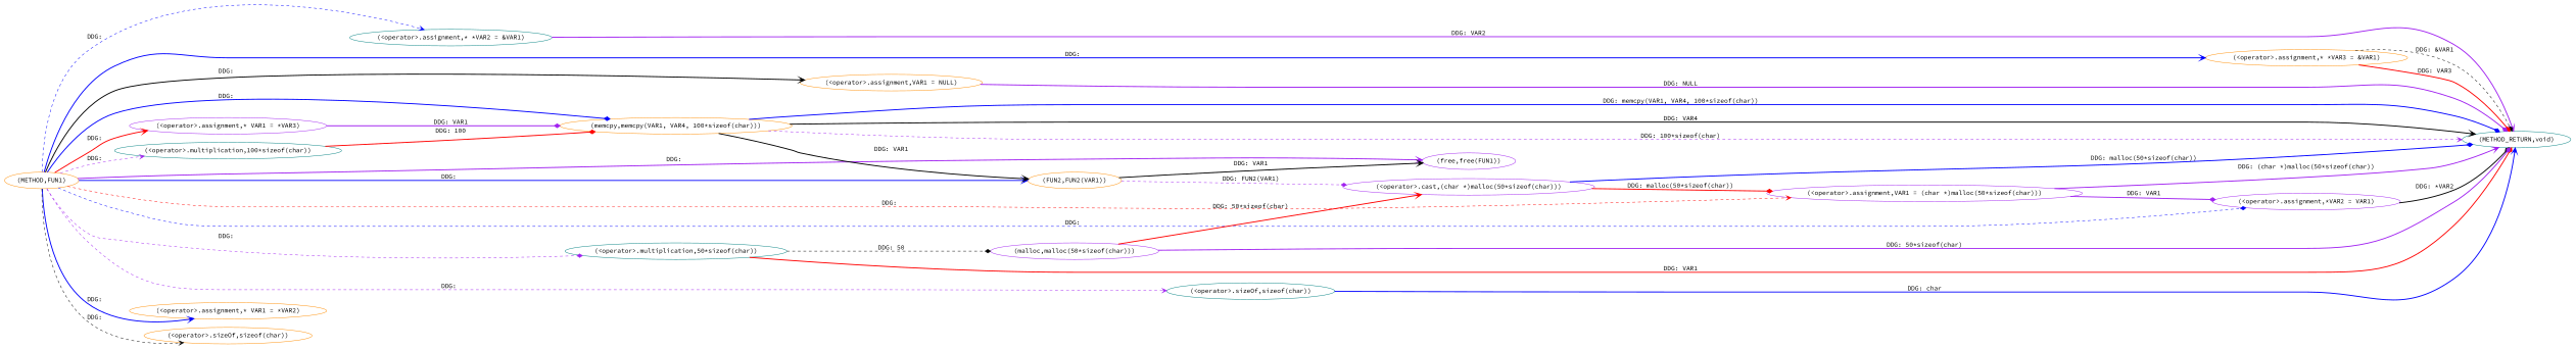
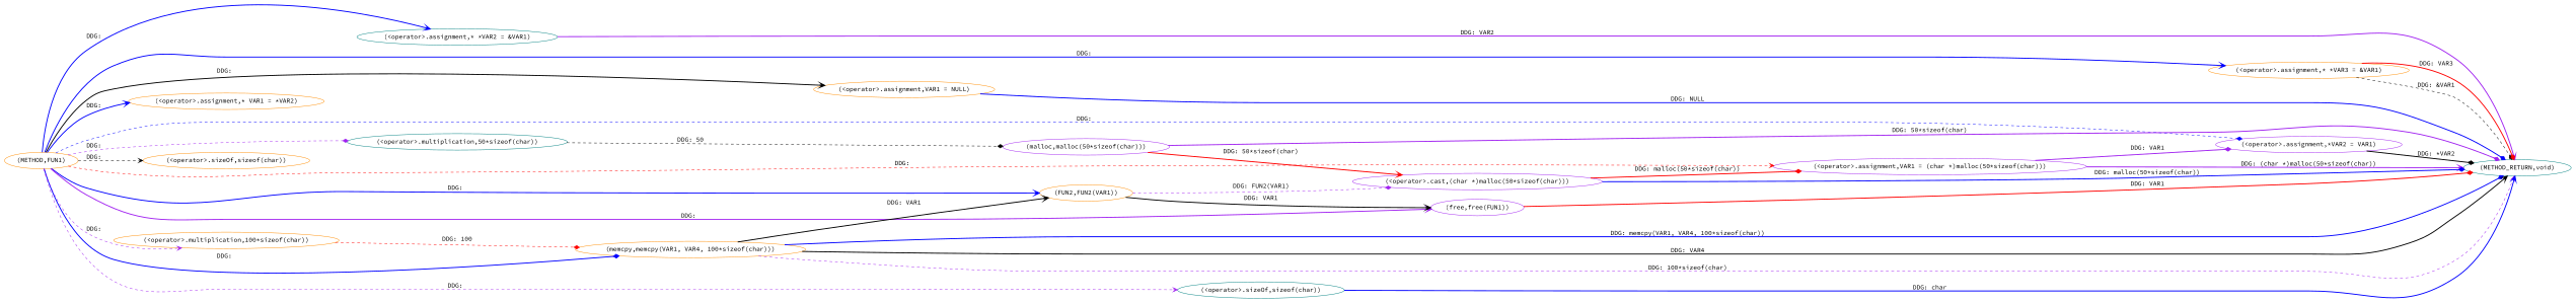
  digraph {
    fontname="Source Code Pro"
    rankdir=LR
    node [color=darkorange fontname="Source Code Pro"]
    edge [arrowhead=vee color=purple fontname="Source Code Pro" style=bold]
    n1 [label="(METHOD,FUN1)"]
    n2 [color=teal label="(<operator>.assignment,* *VAR2 = &VAR1)"]
    n3 [label="(<operator>.assignment,* *VAR3 = &VAR1)"]
    n4 [label="(<operator>.assignment,VAR1 = NULL)"]
    n5 [label="(<operator>.assignment,* VAR1 = *VAR2)"]
    n6 [color=purple label="(<operator>.assignment,VAR1 = (char *)malloc(50*sizeof(char)))"]
    n7 [color=teal label="(<operator>.multiplication,50*sizeof(char))"]
    n8 [label="(<operator>.sizeOf,sizeof(char))"]
    n9 [color=purple label="(<operator>.assignment,*VAR2 = VAR1)"]
-   n10 [color=purple label="(<operator>.assignment,* VAR1 = *VAR3)"]
    n11 [label="(memcpy,memcpy(VAR1, VAR4, 100*sizeof(char)))"]
-   n12 [color=teal label="(<operator>.multiplication,100*sizeof(char))"]
+   n12 [label="(<operator>.multiplication,100*sizeof(char))"]
    n13 [color=teal label="(<operator>.sizeOf,sizeof(char))"]
    n14 [label="(FUN2,FUN2(VAR1))"]
    n15 [color=purple label="(free,free(FUN1))"]
    n16 [color=teal label="(METHOD_RETURN,void)"]
    n17 [color=purple label="(malloc,malloc(50*sizeof(char)))"]
    n18 [color=purple label="(<operator>.cast,(char *)malloc(50*sizeof(char)))"]
-   n1 -> n2 [color=blue label="DDG: " style=dashed]
+   n1 -> n2 [color=blue label="DDG: "]
    n1 -> n3 [color=blue label="DDG: "]
    n1 -> n4 [color=black label="DDG: "]
    n1 -> n5 [color=blue label="DDG: "]
    n1 -> n6 [color=red label="DDG: " style=dashed]
    n1 -> n7 [arrowhead=diamond label="DDG: " style=dashed]
    n1 -> n8 [color=black label="DDG: " style=dashed]
    n1 -> n9 [arrowhead=diamond color=blue label="DDG: " style=dashed]
-   n1 -> n10 [color=red label="DDG: "]
    n1 -> n11 [arrowhead=diamond color=blue label="DDG: "]
    n1 -> n12 [label="DDG: " style=dashed]
    n1 -> n13 [label="DDG: " style=dashed]
    n1 -> n14 [color=blue label="DDG: "]
    n1 -> n15 [label="DDG: "]
    n2 -> n16 [label="DDG: VAR2"]
    n3 -> n16 [arrowhead=diamond color=black label="DDG: &VAR1" style=dashed]
    n3 -> n16 [arrowhead=diamond color=red label="DDG: VAR3"]
-   n4 -> n16 [arrowhead=diamond label="DDG: NULL"]
+   n4 -> n16 [arrowhead=diamond color=blue label="DDG: NULL"]
    n6 -> n9 [arrowhead=diamond label="DDG: VAR1"]
    n6 -> n16 [label="DDG: (char *)malloc(50*sizeof(char))"]
    n7 -> n17 [arrowhead=diamond color=black label="DDG: 50" style=dashed]
    n9 -> n16 [arrowhead=diamond color=black label="DDG: *VAR2"]
-   n10 -> n11 [arrowhead=diamond label="DDG: VAR1"]
    n11 -> n14 [color=black label="DDG: VAR1"]
    n11 -> n16 [label="DDG: 100*sizeof(char)" style=dashed]
    n11 -> n16 [arrowhead=diamond color=blue label="DDG: memcpy(VAR1, VAR4, 100*sizeof(char))"]
    n11 -> n16 [color=black label="DDG: VAR4"]
-   n12 -> n11 [arrowhead=diamond color=red label="DDG: 100"]
+   n12 -> n11 [arrowhead=diamond color=red label="DDG: 100" style=dashed]
    n13 -> n16 [color=blue label="DDG: char"]
    n14 -> n15 [color=black label="DDG: VAR1"]
    n14 -> n18 [arrowhead=diamond label="DDG: FUN2(VAR1)" style=dashed]
-   n7 -> n16 [arrowhead=diamond color=red label="DDG: VAR1"]
+   n15 -> n16 [arrowhead=diamond color=red label="DDG: VAR1"]
    n17 -> n16 [arrowhead=diamond label="DDG: 50*sizeof(char)"]
    n17 -> n18 [color=red label="DDG: 50*sizeof(char)"]
    n18 -> n6 [arrowhead=diamond color=red label="DDG: malloc(50*sizeof(char))"]
    n18 -> n16 [arrowhead=diamond color=blue label="DDG: malloc(50*sizeof(char))"]
  }
